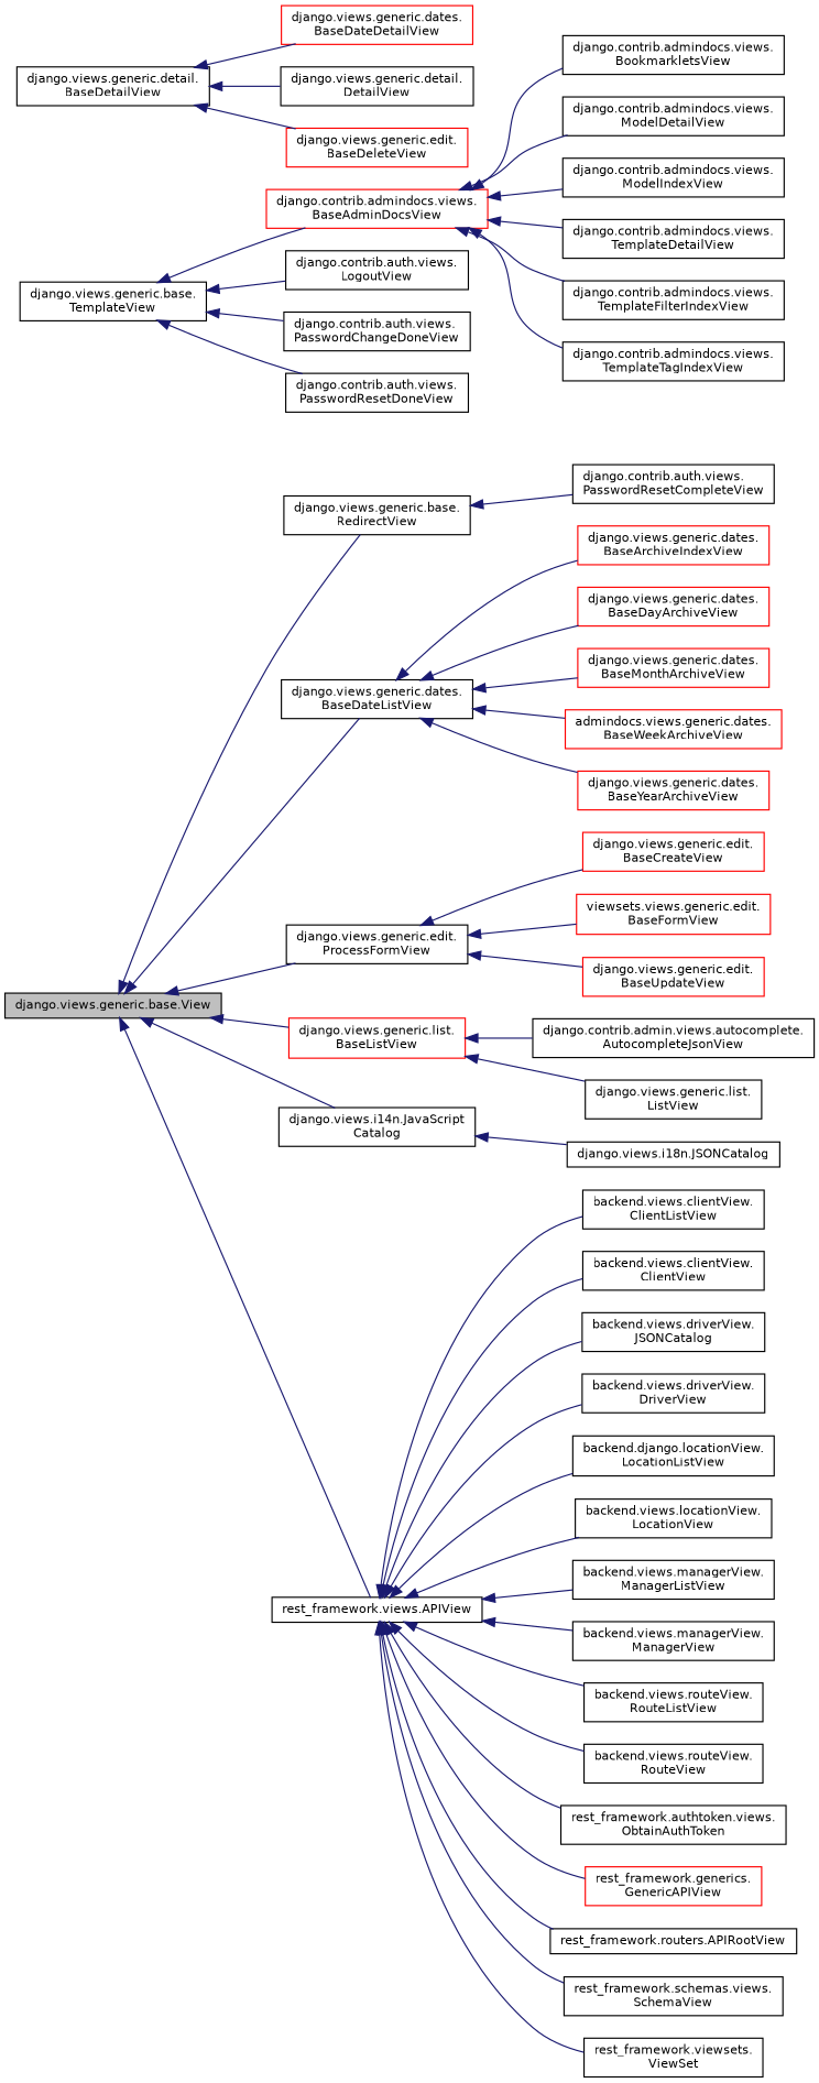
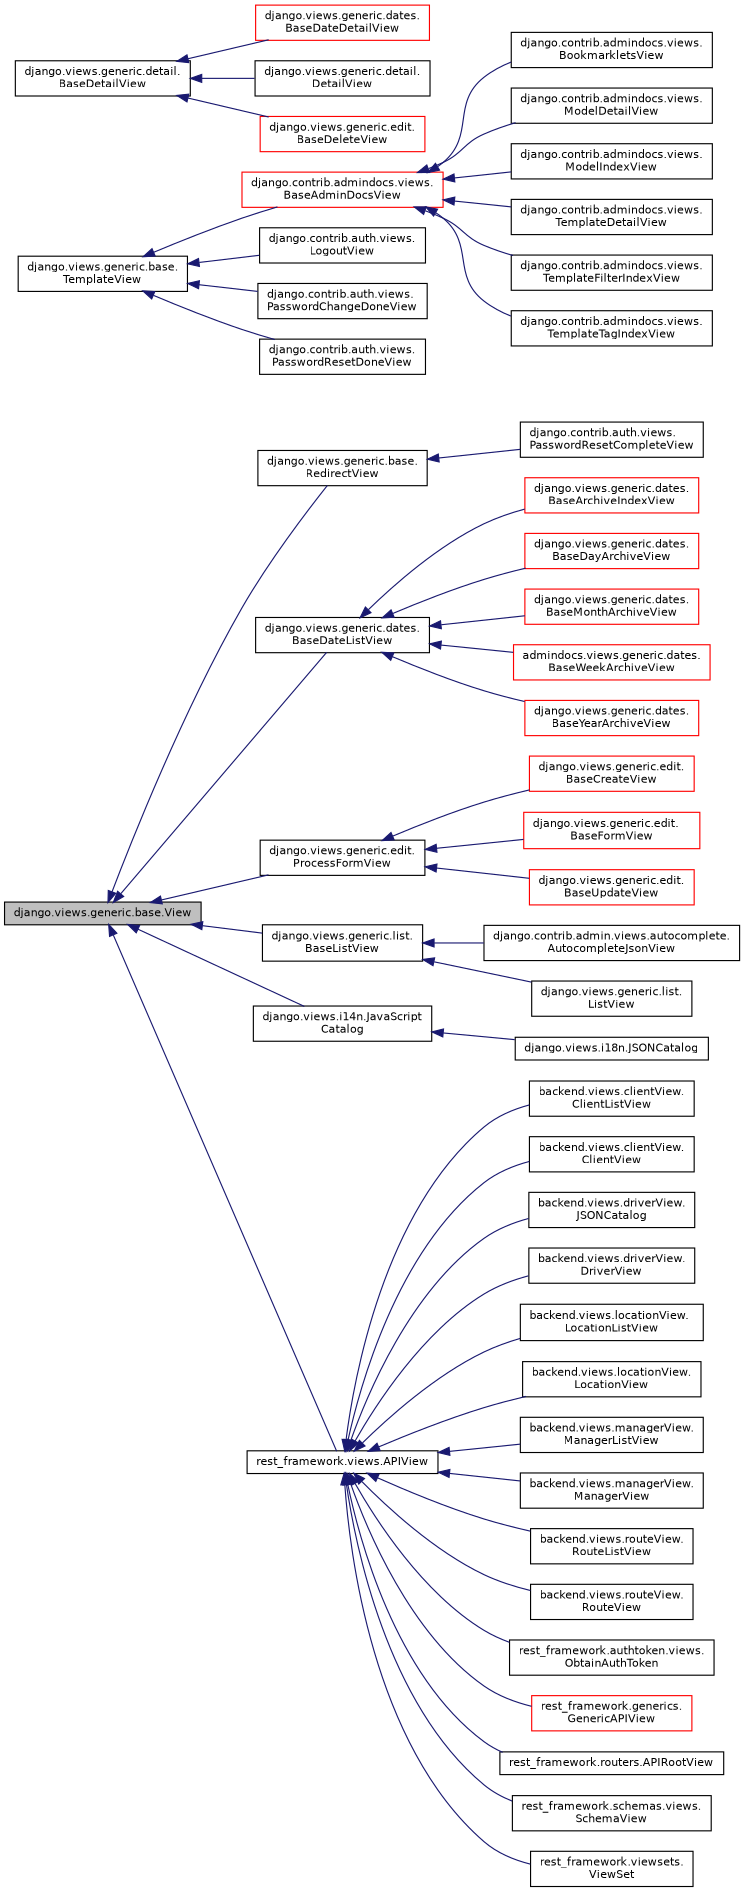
  digraph {
    rankdir=LR
    node [color=black fillcolor=white fontname=Helvetica fontsize=10 shape=record style=filled]
    edge [color=midnightblue dir=back fontname=Helvetica fontsize=10 labelfontname=Helvetica labelfontsize=10 style=solid]
    n1 [fillcolor=grey75 fontcolor=black height=0.2 label="django.views.generic.base.View" width=0.4]
    n2 [height=0.2 label="django.views.generic.base.\lRedirectView" width=0.4]
    n3 [height=0.2 label="django.views.generic.dates.\lBaseDateListView" width=0.4]
    n4 [height=0.2 label="django.views.generic.edit.\lProcessFormView" width=0.4]
-   n5 [color=red height=0.2 label="django.views.generic.list.\lBaseListView" width=0.4]
+   n5 [height=0.2 label="django.views.generic.list.\lBaseListView" width=0.4]
    n6 [height=0.2 label="django.views.i14n.JavaScript\lCatalog" width=0.4]
    n7 [height=0.2 label="rest_framework.views.APIView" width=0.4]
    n8 [height=0.2 label="django.contrib.auth.views.\lPasswordResetCompleteView" width=0.4]
    n9 [height=0.2 label="django.views.generic.base.\lTemplateView" width=0.4]
    n10 [color=red height=0.2 label="django.contrib.admindocs.views.\lBaseAdminDocsView" width=0.4]
    n11 [height=0.2 label="django.contrib.auth.views.\lLogoutView" width=0.4]
    n12 [height=0.2 label="django.contrib.auth.views.\lPasswordChangeDoneView" width=0.4]
    n13 [height=0.2 label="django.contrib.auth.views.\lPasswordResetDoneView" width=0.4]
    n14 [color=red height=0.2 label="django.views.generic.dates.\lBaseArchiveIndexView" width=0.4]
    n15 [color=red height=0.2 label="django.views.generic.dates.\lBaseDayArchiveView" width=0.4]
    n16 [color=red height=0.2 label="django.views.generic.dates.\lBaseMonthArchiveView" width=0.4]
    n17 [color=red height=0.2 label="admindocs.views.generic.dates.\lBaseWeekArchiveView" width=0.4]
    n18 [color=red height=0.2 label="django.views.generic.dates.\lBaseYearArchiveView" width=0.4]
    n19 [height=0.2 label="django.views.generic.detail.\lBaseDetailView" width=0.4]
    n20 [color=red height=0.2 label="django.views.generic.dates.\lBaseDateDetailView" width=0.4]
    n21 [height=0.2 label="django.views.generic.detail.\lDetailView" width=0.4]
    n22 [color=red height=0.2 label="django.views.generic.edit.\lBaseDeleteView" width=0.4]
    n23 [color=red height=0.2 label="django.views.generic.edit.\lBaseCreateView" width=0.4]
-   n24 [color=red height=0.2 label="viewsets.views.generic.edit.\lBaseFormView" width=0.4]
+   n24 [color=red height=0.2 label="django.views.generic.edit.\lBaseFormView" width=0.4]
    n25 [color=red height=0.2 label="django.views.generic.edit.\lBaseUpdateView" width=0.4]
    n26 [height=0.2 label="django.contrib.admin.views.autocomplete.\lAutocompleteJsonView" width=0.4]
    n27 [height=0.2 label="django.views.generic.list.\lListView" width=0.4]
    n28 [height=0.2 label="django.views.i18n.JSONCatalog" width=0.4]
    n29 [height=0.2 label="backend.views.clientView.\lClientListView" width=0.4]
    n30 [height=0.2 label="backend.views.clientView.\lClientView" width=0.4]
    n31 [height=0.2 label="backend.views.driverView.\lJSONCatalog" width=0.4]
    n32 [height=0.2 label="backend.views.driverView.\lDriverView" width=0.4]
-   n33 [height=0.2 label="backend.django.locationView.\lLocationListView" width=0.4]
+   n33 [height=0.2 label="backend.views.locationView.\lLocationListView" width=0.4]
    n34 [height=0.2 label="backend.views.locationView.\lLocationView" width=0.4]
    n35 [height=0.2 label="backend.views.managerView.\lManagerListView" width=0.4]
    n36 [height=0.2 label="backend.views.managerView.\lManagerView" width=0.4]
    n37 [height=0.2 label="backend.views.routeView.\lRouteListView" width=0.4]
    n38 [height=0.2 label="backend.views.routeView.\lRouteView" width=0.4]
    n39 [height=0.2 label="rest_framework.authtoken.views.\lObtainAuthToken" width=0.4]
    n40 [color=red height=0.2 label="rest_framework.generics.\lGenericAPIView" width=0.4]
    n41 [height=0.2 label="rest_framework.routers.APIRootView" width=0.4]
    n42 [height=0.2 label="rest_framework.schemas.views.\lSchemaView" width=0.4]
    n43 [height=0.2 label="rest_framework.viewsets.\lViewSet" width=0.4]
    n44 [height=0.2 label="django.contrib.admindocs.views.\lBookmarkletsView" width=0.4]
    n45 [height=0.2 label="django.contrib.admindocs.views.\lModelDetailView" width=0.4]
    n46 [height=0.2 label="django.contrib.admindocs.views.\lModelIndexView" width=0.4]
    n47 [height=0.2 label="django.contrib.admindocs.views.\lTemplateDetailView" width=0.4]
    n48 [height=0.2 label="django.contrib.admindocs.views.\lTemplateFilterIndexView" width=0.4]
    n49 [height=0.2 label="django.contrib.admindocs.views.\lTemplateTagIndexView" width=0.4]
    n1 -> n2
    n1 -> n3
    n1 -> n4
    n1 -> n5
    n1 -> n6
    n1 -> n7
    n2 -> n8
    n3 -> n14
    n3 -> n15
    n3 -> n16
    n3 -> n17
    n3 -> n18
    n4 -> n23
    n4 -> n24
    n4 -> n25
    n5 -> n26
    n5 -> n27
    n6 -> n28
    n7 -> n29
    n7 -> n30
    n7 -> n31
    n7 -> n32
    n7 -> n33
    n7 -> n34
    n7 -> n35
    n7 -> n36
    n7 -> n37
    n7 -> n38
    n7 -> n39
    n7 -> n40
    n7 -> n41
    n7 -> n42
    n7 -> n43
    n9 -> n10
    n9 -> n11
    n9 -> n12
    n9 -> n13
    n10 -> n44
    n10 -> n45
    n10 -> n46
    n10 -> n47
    n10 -> n48
    n10 -> n49
    n19 -> n20
    n19 -> n21
    n19 -> n22
  }
